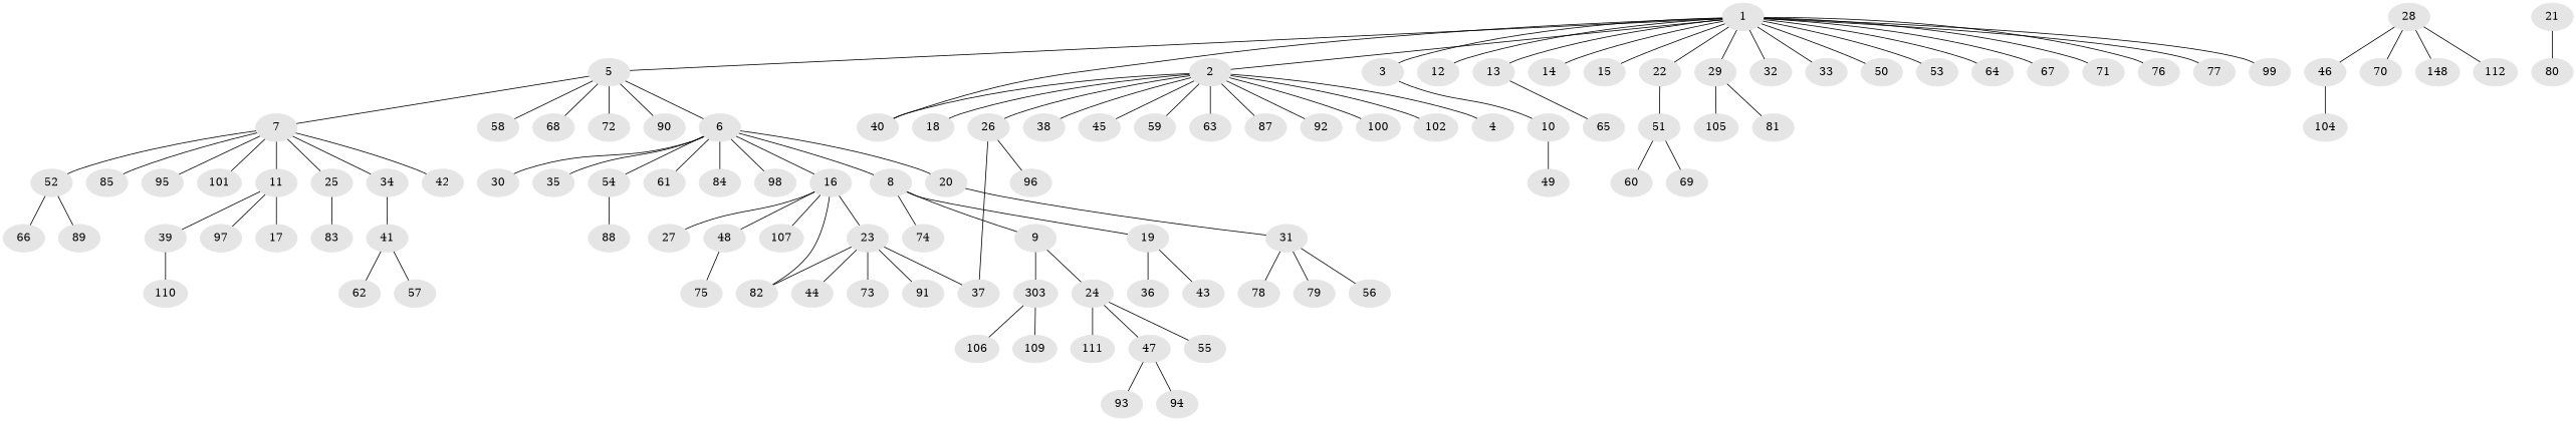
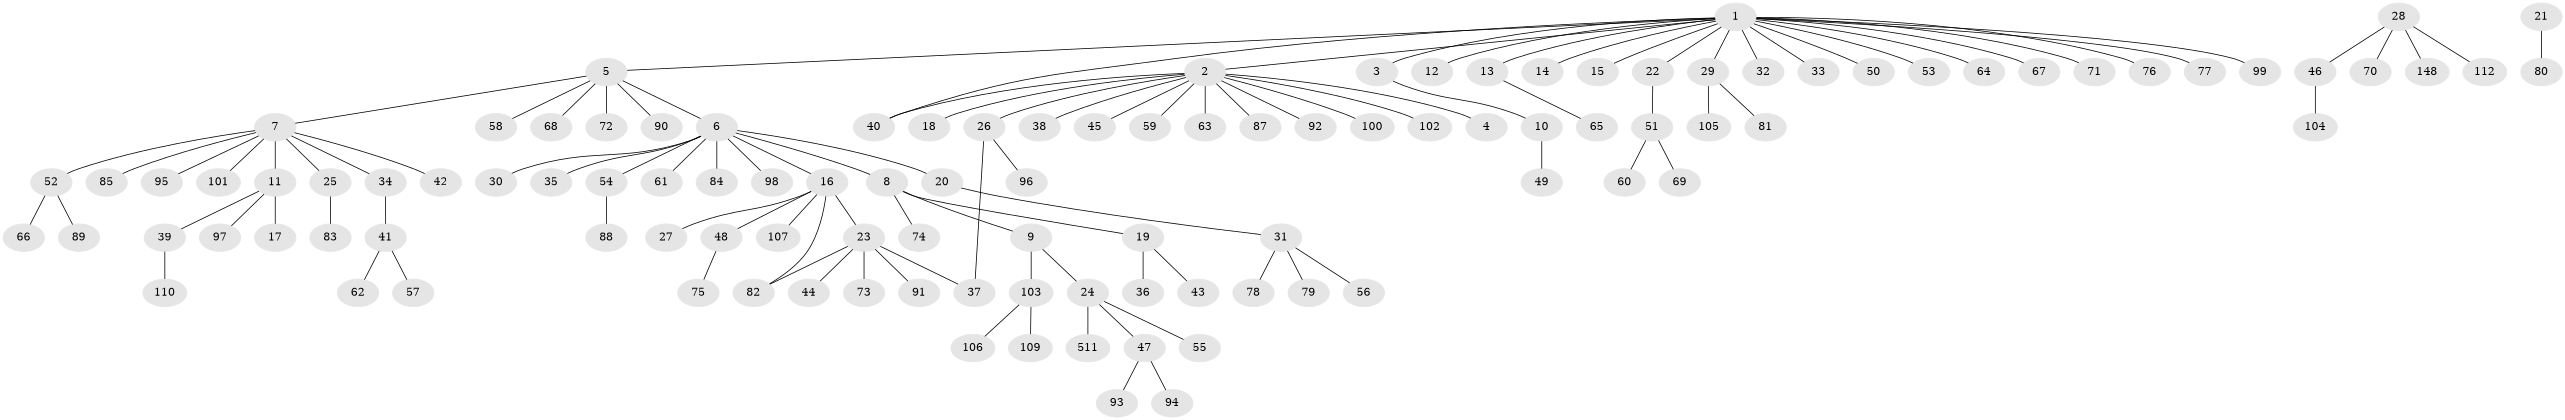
  graph {
    node [color=gray90 style=filled]
    1
    2
    3
    5
    12
    13
    14
    15
    22
    29
    32
    33
    40
    50
    53
    64
    67
    71
    76
    77
    99
    4
    18
    26
    38
    45
    59
    63
    87
    92
    100
    102
    10
    6
    7
    58
    68
    72
    90
    65
    51
    28
    46
    70
    n45 [label=148]
    112
    81
    105
    37
    96
    49
    8
    16
    20
    30
    35
    54
    61
    84
    98
    11
    25
    34
    42
    52
    85
    95
    101
    9
    19
    74
    23
    27
    48
    107
    82
    31
    88
    17
    39
    97
    83
    41
    66
    89
    24
-   103 [label=303]
+   103
    36
    43
    47
    55
-   111
+   111 [label=511]
    106
    109
    110
    21
    80
    44
    73
    91
    75
    56
    78
    79
    60
    69
    93
    94
    104
    57
    62
    1 -- 2
    1 -- 3
    1 -- 5
    1 -- 12
    1 -- 13
    1 -- 14
    1 -- 15
    1 -- 22
    1 -- 29
    1 -- 32
    1 -- 33
    1 -- 40
    1 -- 50
    1 -- 53
    1 -- 64
    1 -- 67
    1 -- 71
    1 -- 76
    1 -- 77
    1 -- 99
    2 -- 40
    2 -- 4
    2 -- 18
    2 -- 26
    2 -- 38
    2 -- 45
    2 -- 59
    2 -- 63
    2 -- 87
    2 -- 92
    2 -- 100
    2 -- 102
    3 -- 10
    5 -- 6
    5 -- 7
    5 -- 58
    5 -- 68
    5 -- 72
    5 -- 90
    13 -- 65
    22 -- 51
    29 -- 81
    29 -- 105
    26 -- 37
    26 -- 96
    10 -- 49
    6 -- 8
    6 -- 16
    6 -- 20
    6 -- 30
    6 -- 35
    6 -- 54
    6 -- 61
    6 -- 84
    6 -- 98
    7 -- 11
    7 -- 25
    7 -- 34
    7 -- 42
    7 -- 52
    7 -- 85
    7 -- 95
    7 -- 101
    51 -- 60
    51 -- 69
    28 -- 46
    28 -- 70
    28 -- n45
    28 -- 112
    46 -- 104
    8 -- 9
    8 -- 19
    8 -- 74
    16 -- 23
    16 -- 27
    16 -- 48
    16 -- 107
    16 -- 82
    20 -- 31
    54 -- 88
    11 -- 17
    11 -- 39
    11 -- 97
    25 -- 83
    34 -- 41
    52 -- 66
    52 -- 89
    9 -- 24
    9 -- 103
    19 -- 36
    19 -- 43
    23 -- 37
    23 -- 82
    23 -- 44
    23 -- 73
    23 -- 91
    48 -- 75
    31 -- 56
    31 -- 78
    31 -- 79
    39 -- 110
    41 -- 57
    41 -- 62
    24 -- 47
    24 -- 55
    24 -- 111
    103 -- 106
    103 -- 109
    47 -- 93
    47 -- 94
    21 -- 80
  }
